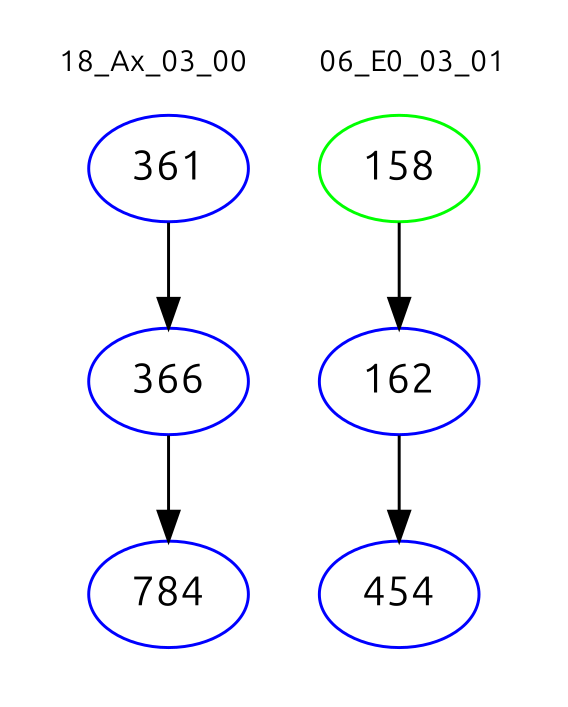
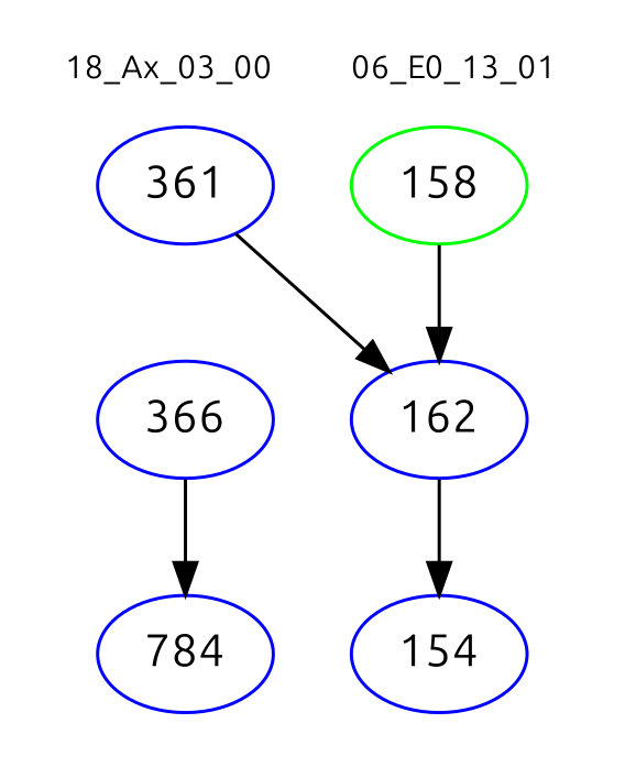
  digraph {
    fontname=Ubuntu
    node [color=blue fontname=Ubuntu]
    edge [color=black fontname=Ubuntu]
    n1 [label=361]
    n2 [label=366]
    n3 [label=784]
    n4 [color=green label=158]
    n5 [label=162]
-   n6 [label=454]
+   n6 [label=154]
    subgraph cluster_1 {
      color=white
      fontsize=10
      label="18_Ax_03_00"
      n1
      n2
      n3
    }
    subgraph cluster_2 {
      color=white
      fontsize=10
-     label="06_E0_03_01"
+     label="06_E0_13_01"
      n4
      n5
      n6
    }
-   n1 -> n2
+   n1 -> n5
    n2 -> n3
    n4 -> n5
    n5 -> n6
  }
